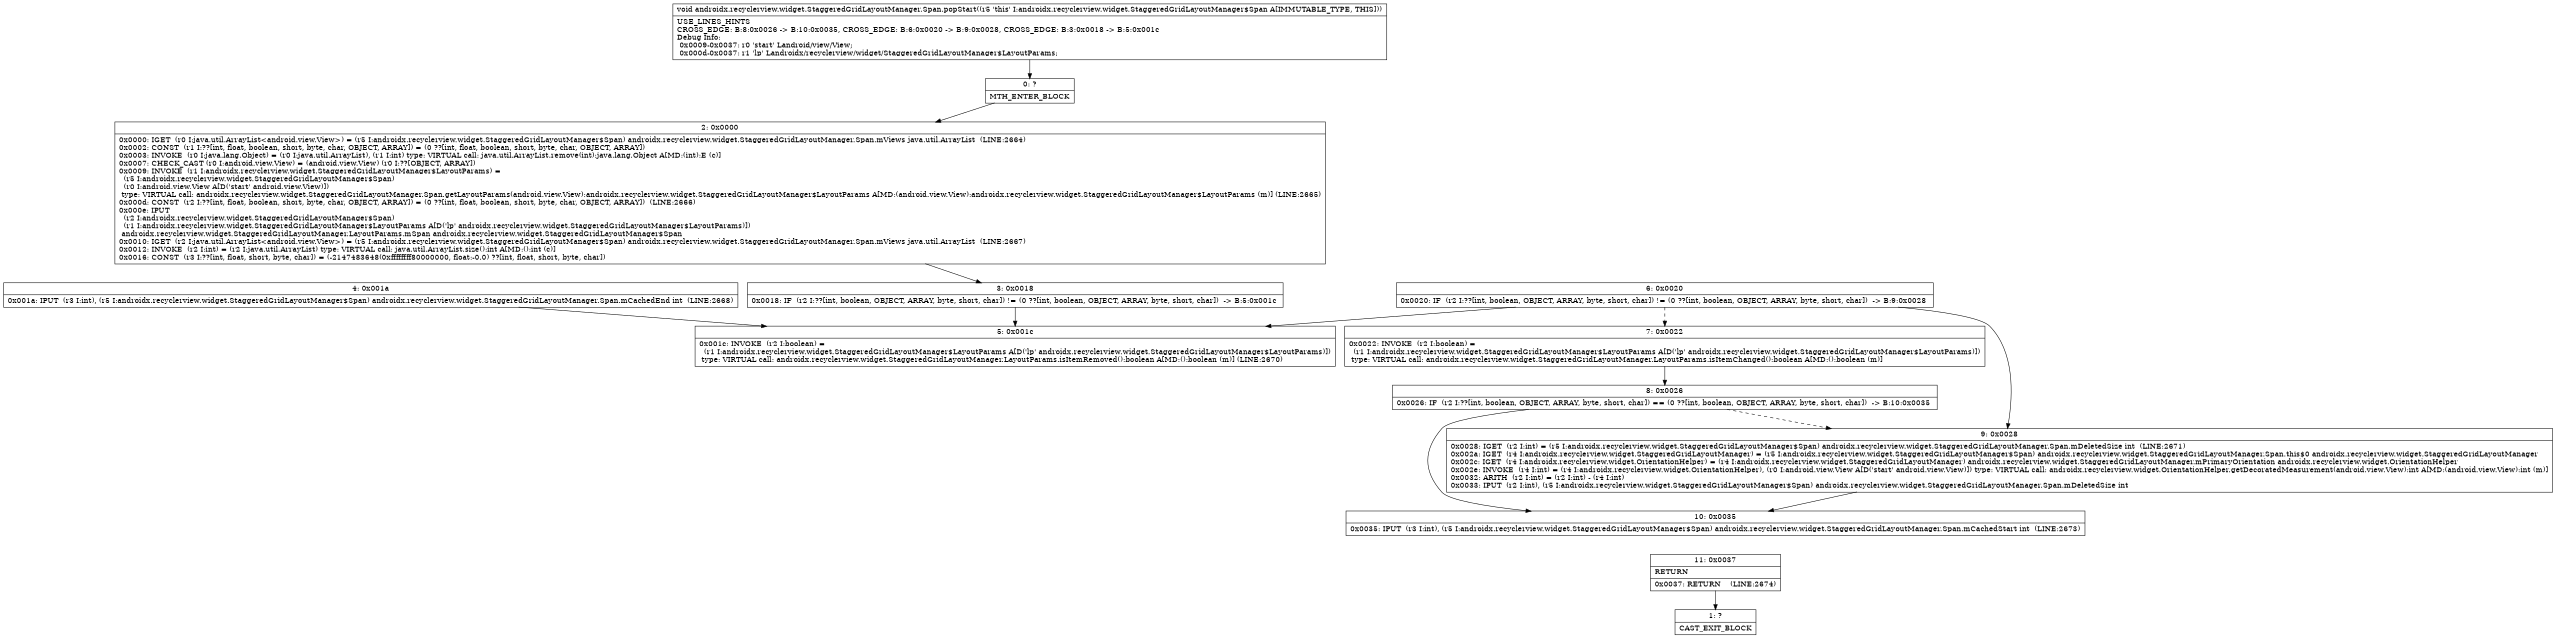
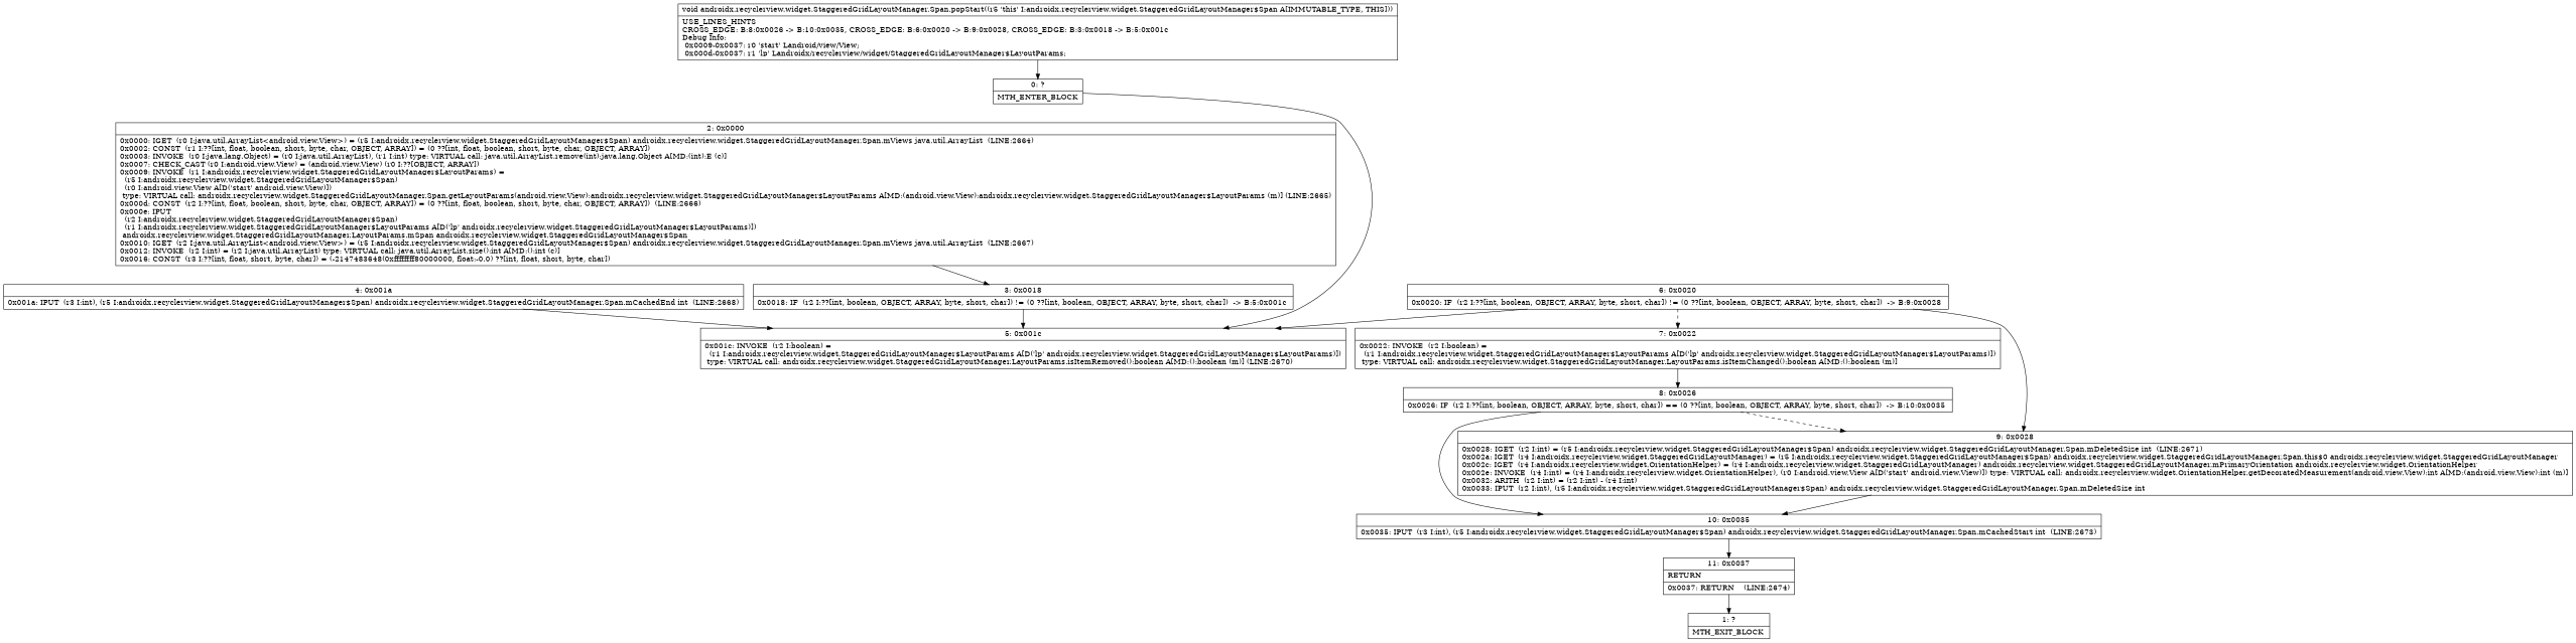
  digraph {
    node [shape=record]
    n1 [label="{0\:\ ?|MTH_ENTER_BLOCK\l}"]
    n2 [label="{2\:\ 0x0000|0x0000: IGET  (r0 I:java.util.ArrayList\<android.view.View\>) = (r5 I:androidx.recyclerview.widget.StaggeredGridLayoutManager$Span) androidx.recyclerview.widget.StaggeredGridLayoutManager.Span.mViews java.util.ArrayList  (LINE:2664)\l0x0002: CONST  (r1 I:??[int, float, boolean, short, byte, char, OBJECT, ARRAY]) = (0 ??[int, float, boolean, short, byte, char, OBJECT, ARRAY]) \l0x0003: INVOKE  (r0 I:java.lang.Object) = (r0 I:java.util.ArrayList), (r1 I:int) type: VIRTUAL call: java.util.ArrayList.remove(int):java.lang.Object A[MD:(int):E (c)]\l0x0007: CHECK_CAST (r0 I:android.view.View) = (android.view.View) (r0 I:??[OBJECT, ARRAY]) \l0x0009: INVOKE  (r1 I:androidx.recyclerview.widget.StaggeredGridLayoutManager$LayoutParams) = \l  (r5 I:androidx.recyclerview.widget.StaggeredGridLayoutManager$Span)\l  (r0 I:android.view.View A[D('start' android.view.View)])\l type: VIRTUAL call: androidx.recyclerview.widget.StaggeredGridLayoutManager.Span.getLayoutParams(android.view.View):androidx.recyclerview.widget.StaggeredGridLayoutManager$LayoutParams A[MD:(android.view.View):androidx.recyclerview.widget.StaggeredGridLayoutManager$LayoutParams (m)] (LINE:2665)\l0x000d: CONST  (r2 I:??[int, float, boolean, short, byte, char, OBJECT, ARRAY]) = (0 ??[int, float, boolean, short, byte, char, OBJECT, ARRAY])  (LINE:2666)\l0x000e: IPUT  \l  (r2 I:androidx.recyclerview.widget.StaggeredGridLayoutManager$Span)\l  (r1 I:androidx.recyclerview.widget.StaggeredGridLayoutManager$LayoutParams A[D('lp' androidx.recyclerview.widget.StaggeredGridLayoutManager$LayoutParams)])\l androidx.recyclerview.widget.StaggeredGridLayoutManager.LayoutParams.mSpan androidx.recyclerview.widget.StaggeredGridLayoutManager$Span \l0x0010: IGET  (r2 I:java.util.ArrayList\<android.view.View\>) = (r5 I:androidx.recyclerview.widget.StaggeredGridLayoutManager$Span) androidx.recyclerview.widget.StaggeredGridLayoutManager.Span.mViews java.util.ArrayList  (LINE:2667)\l0x0012: INVOKE  (r2 I:int) = (r2 I:java.util.ArrayList) type: VIRTUAL call: java.util.ArrayList.size():int A[MD:():int (c)]\l0x0016: CONST  (r3 I:??[int, float, short, byte, char]) = (\-2147483648(0xffffffff80000000, float:\-0.0) ??[int, float, short, byte, char]) \l}"]
    n3 [label="{3\:\ 0x0018|0x0018: IF  (r2 I:??[int, boolean, OBJECT, ARRAY, byte, short, char]) != (0 ??[int, boolean, OBJECT, ARRAY, byte, short, char])  \-\> B:5:0x001c \l}"]
    n4 [label="{5\:\ 0x001c|0x001c: INVOKE  (r2 I:boolean) = \l  (r1 I:androidx.recyclerview.widget.StaggeredGridLayoutManager$LayoutParams A[D('lp' androidx.recyclerview.widget.StaggeredGridLayoutManager$LayoutParams)])\l type: VIRTUAL call: androidx.recyclerview.widget.StaggeredGridLayoutManager.LayoutParams.isItemRemoved():boolean A[MD:():boolean (m)] (LINE:2670)\l}"]
    n5 [label="{4\:\ 0x001a|0x001a: IPUT  (r3 I:int), (r5 I:androidx.recyclerview.widget.StaggeredGridLayoutManager$Span) androidx.recyclerview.widget.StaggeredGridLayoutManager.Span.mCachedEnd int  (LINE:2668)\l}"]
    n6 [label="{6\:\ 0x0020|0x0020: IF  (r2 I:??[int, boolean, OBJECT, ARRAY, byte, short, char]) != (0 ??[int, boolean, OBJECT, ARRAY, byte, short, char])  \-\> B:9:0x0028 \l}"]
    n7 [label="{7\:\ 0x0022|0x0022: INVOKE  (r2 I:boolean) = \l  (r1 I:androidx.recyclerview.widget.StaggeredGridLayoutManager$LayoutParams A[D('lp' androidx.recyclerview.widget.StaggeredGridLayoutManager$LayoutParams)])\l type: VIRTUAL call: androidx.recyclerview.widget.StaggeredGridLayoutManager.LayoutParams.isItemChanged():boolean A[MD:():boolean (m)]\l}"]
    n8 [label="{9\:\ 0x0028|0x0028: IGET  (r2 I:int) = (r5 I:androidx.recyclerview.widget.StaggeredGridLayoutManager$Span) androidx.recyclerview.widget.StaggeredGridLayoutManager.Span.mDeletedSize int  (LINE:2671)\l0x002a: IGET  (r4 I:androidx.recyclerview.widget.StaggeredGridLayoutManager) = (r5 I:androidx.recyclerview.widget.StaggeredGridLayoutManager$Span) androidx.recyclerview.widget.StaggeredGridLayoutManager.Span.this$0 androidx.recyclerview.widget.StaggeredGridLayoutManager \l0x002c: IGET  (r4 I:androidx.recyclerview.widget.OrientationHelper) = (r4 I:androidx.recyclerview.widget.StaggeredGridLayoutManager) androidx.recyclerview.widget.StaggeredGridLayoutManager.mPrimaryOrientation androidx.recyclerview.widget.OrientationHelper \l0x002e: INVOKE  (r4 I:int) = (r4 I:androidx.recyclerview.widget.OrientationHelper), (r0 I:android.view.View A[D('start' android.view.View)]) type: VIRTUAL call: androidx.recyclerview.widget.OrientationHelper.getDecoratedMeasurement(android.view.View):int A[MD:(android.view.View):int (m)]\l0x0032: ARITH  (r2 I:int) = (r2 I:int) \- (r4 I:int) \l0x0033: IPUT  (r2 I:int), (r5 I:androidx.recyclerview.widget.StaggeredGridLayoutManager$Span) androidx.recyclerview.widget.StaggeredGridLayoutManager.Span.mDeletedSize int \l}"]
    n9 [label="{8\:\ 0x0026|0x0026: IF  (r2 I:??[int, boolean, OBJECT, ARRAY, byte, short, char]) == (0 ??[int, boolean, OBJECT, ARRAY, byte, short, char])  \-\> B:10:0x0035 \l}"]
    n10 [label="{10\:\ 0x0035|0x0035: IPUT  (r3 I:int), (r5 I:androidx.recyclerview.widget.StaggeredGridLayoutManager$Span) androidx.recyclerview.widget.StaggeredGridLayoutManager.Span.mCachedStart int  (LINE:2673)\l}"]
    n11 [label="{11\:\ 0x0037|RETURN\l|0x0037: RETURN    (LINE:2674)\l}"]
-   n12 [label="{1\:\ ?|CAST_EXIT_BLOCK\l}"]
+   n12 [label="{1\:\ ?|MTH_EXIT_BLOCK\l}"]
    n13 [label="{void androidx.recyclerview.widget.StaggeredGridLayoutManager.Span.popStart((r5 'this' I:androidx.recyclerview.widget.StaggeredGridLayoutManager$Span A[IMMUTABLE_TYPE, THIS]))  | USE_LINES_HINTS\lCROSS_EDGE: B:8:0x0026 \-\> B:10:0x0035, CROSS_EDGE: B:6:0x0020 \-\> B:9:0x0028, CROSS_EDGE: B:3:0x0018 \-\> B:5:0x001c\lDebug Info:\l  0x0009\-0x0037: r0 'start' Landroid\/view\/View;\l  0x000d\-0x0037: r1 'lp' Landroidx\/recyclerview\/widget\/StaggeredGridLayoutManager$LayoutParams;\l}"]
-   n1 -> n2
+   n1 -> n4
    n2 -> n3
    n3 -> n4
    n5 -> n4
    n6 -> n4
    n6 -> n7 [style=dashed]
    n6 -> n8
    n7 -> n9
    n8 -> n10
    n9 -> n8 [style=dashed]
    n9 -> n10
+   n10 -> n11
    n11 -> n12
    n13 -> n1
  }
